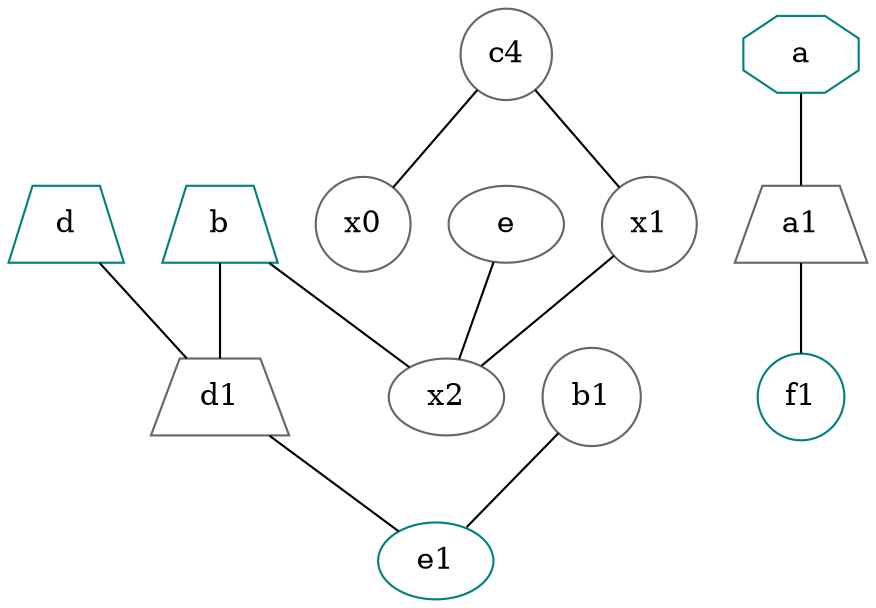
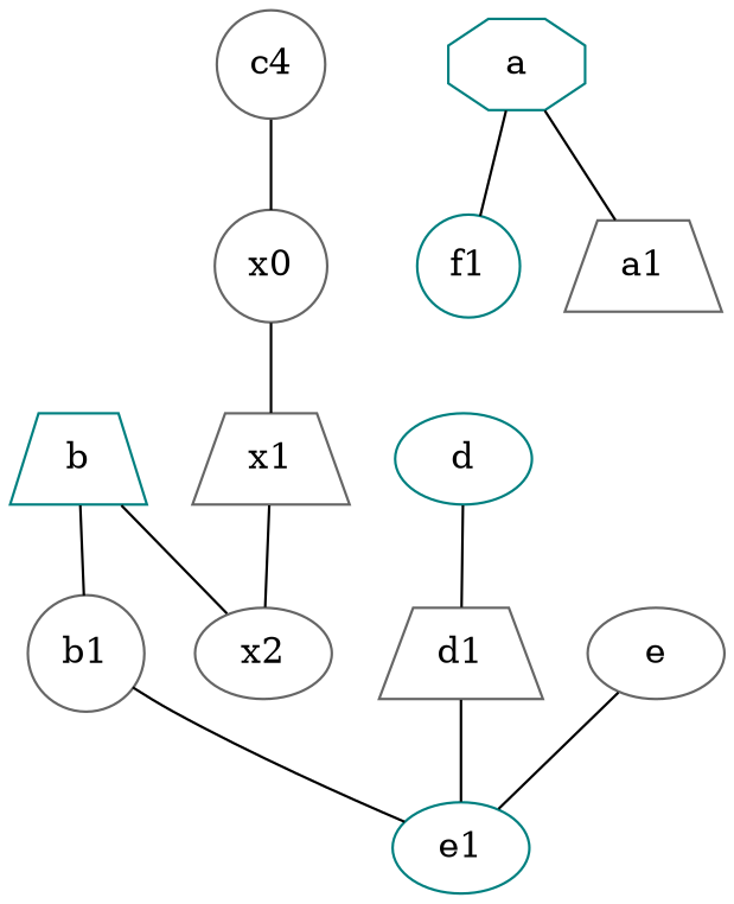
  graph {
    node [color=gray40 labelfontsize=50 shape=ellipse]
    e1 [color=teal]
    f1 [color=teal shape=circle]
    n3 [label=c4 shape=circle]
    x0 [shape=circle]
-   x1 [shape=circle]
+   x1 [shape=trapezium]
    b [color=teal shape=trapezium]
    b1 [shape=circle]
    x2
    a1 [shape=trapezium]
    d1 [shape=trapezium]
    a [color=teal shape=octagon]
    e
-   d [color=teal shape=trapezium]
+   d [color=teal]
    n3 -- x0
-   n3 -- x1
+   x0 -- x1
    x1 -- x2
-   b -- d1
+   b -- b1
    b -- x2
    b1 -- e1
-   a1 -- f1
+   a -- f1
    d1 -- e1
    a -- a1
-   e -- x2
+   e -- e1
    d -- d1
  }
